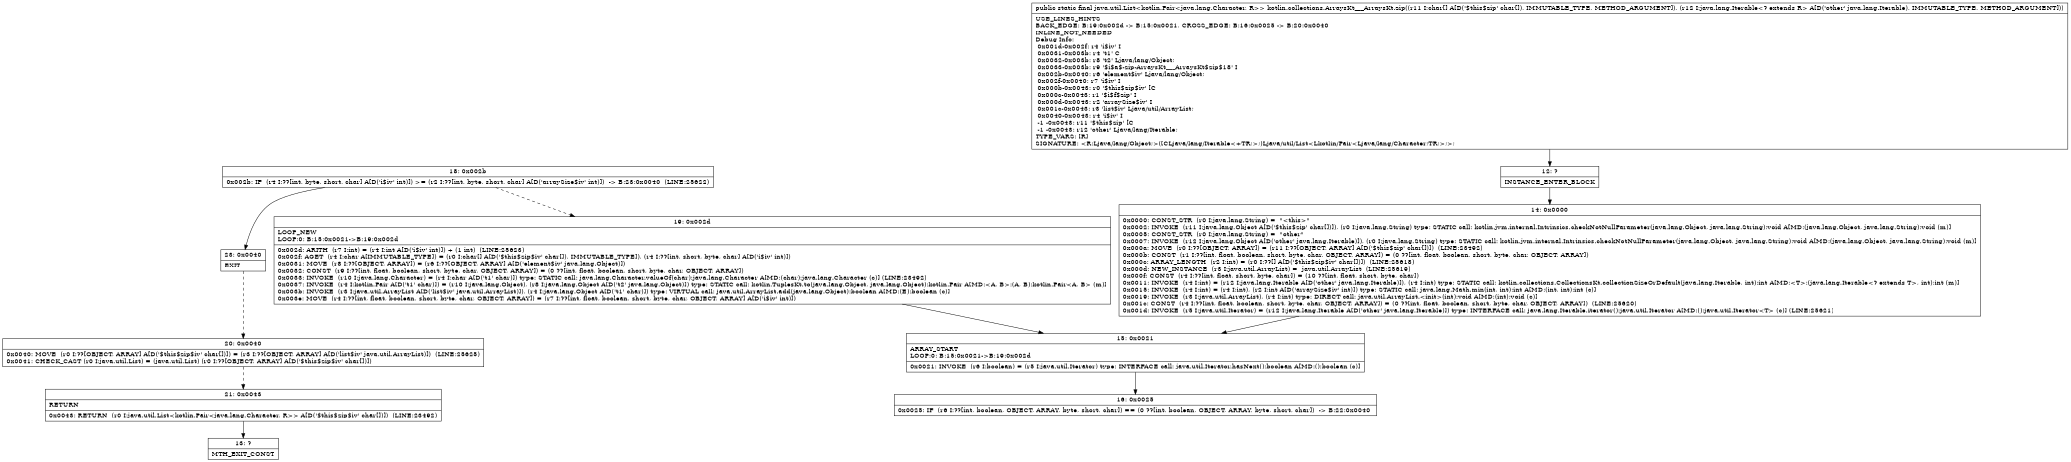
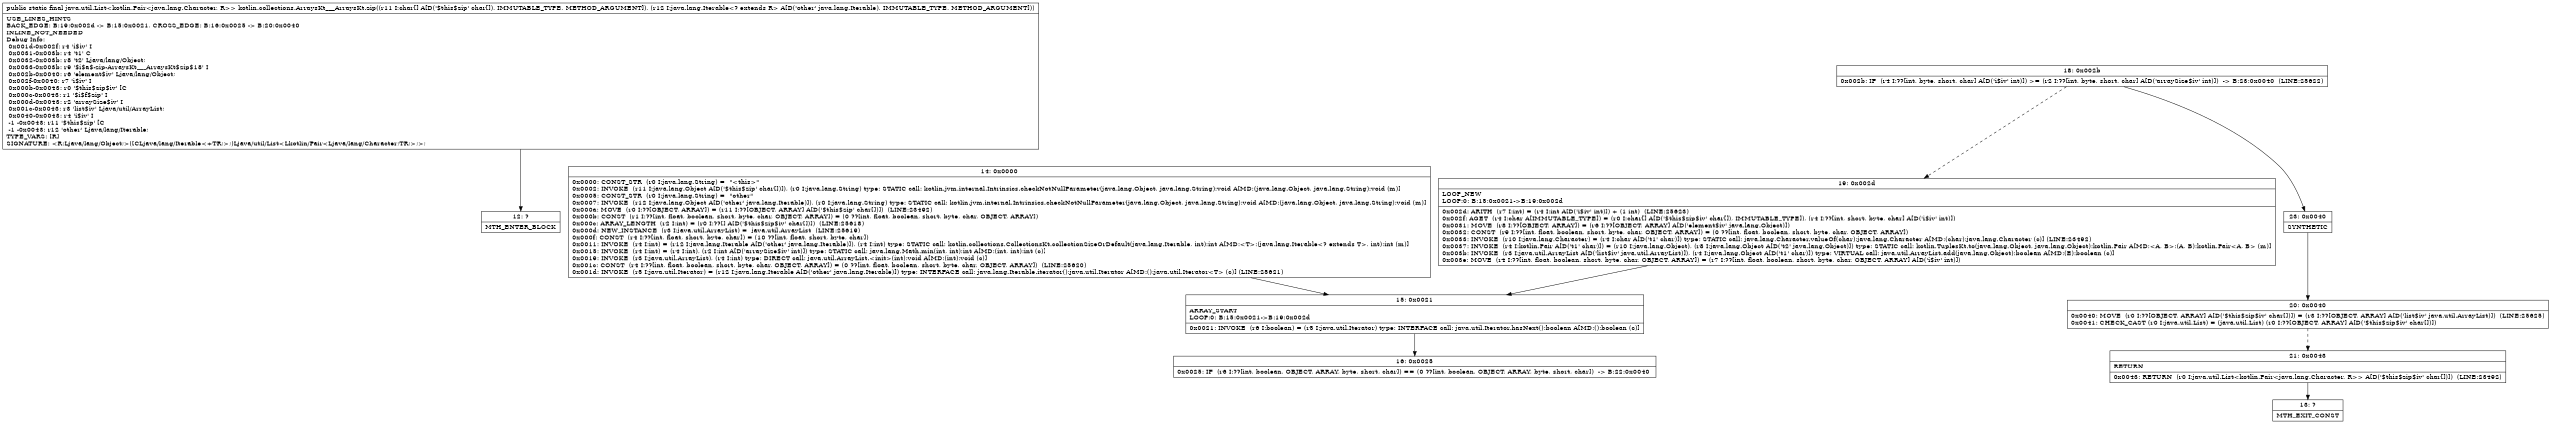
  digraph {
    fontname="DejaVu Serif"
    node [fontname="DejaVu Serif" shape=record]
    edge [fontname="DejaVu Serif"]
-   n1 [label="{12\:\ ?|INSTANCE_ENTER_BLOCK\l}"]
+   n1 [label="{12\:\ ?|MTH_ENTER_BLOCK\l}"]
    n2 [label="{14\:\ 0x0000|0x0000: CONST_STR  (r0 I:java.lang.String) =  \"\<this\>\" \l0x0002: INVOKE  (r11 I:java.lang.Object A[D('$this$zip' char[])]), (r0 I:java.lang.String) type: STATIC call: kotlin.jvm.internal.Intrinsics.checkNotNullParameter(java.lang.Object, java.lang.String):void A[MD:(java.lang.Object, java.lang.String):void (m)]\l0x0005: CONST_STR  (r0 I:java.lang.String) =  \"other\" \l0x0007: INVOKE  (r12 I:java.lang.Object A[D('other' java.lang.Iterable)]), (r0 I:java.lang.String) type: STATIC call: kotlin.jvm.internal.Intrinsics.checkNotNullParameter(java.lang.Object, java.lang.String):void A[MD:(java.lang.Object, java.lang.String):void (m)]\l0x000a: MOVE  (r0 I:??[OBJECT, ARRAY]) = (r11 I:??[OBJECT, ARRAY] A[D('$this$zip' char[])])  (LINE:23492)\l0x000b: CONST  (r1 I:??[int, float, boolean, short, byte, char, OBJECT, ARRAY]) = (0 ??[int, float, boolean, short, byte, char, OBJECT, ARRAY]) \l0x000c: ARRAY_LENGTH  (r2 I:int) = (r0 I:??[] A[D('$this$zip$iv' char[])])  (LINE:25618)\l0x000d: NEW_INSTANCE  (r3 I:java.util.ArrayList) =  java.util.ArrayList  (LINE:25619)\l0x000f: CONST  (r4 I:??[int, float, short, byte, char]) = (10 ??[int, float, short, byte, char]) \l0x0011: INVOKE  (r4 I:int) = (r12 I:java.lang.Iterable A[D('other' java.lang.Iterable)]), (r4 I:int) type: STATIC call: kotlin.collections.CollectionsKt.collectionSizeOrDefault(java.lang.Iterable, int):int A[MD:\<T\>:(java.lang.Iterable\<? extends T\>, int):int (m)]\l0x0015: INVOKE  (r4 I:int) = (r4 I:int), (r2 I:int A[D('arraySize$iv' int)]) type: STATIC call: java.lang.Math.min(int, int):int A[MD:(int, int):int (c)]\l0x0019: INVOKE  (r3 I:java.util.ArrayList), (r4 I:int) type: DIRECT call: java.util.ArrayList.\<init\>(int):void A[MD:(int):void (c)]\l0x001c: CONST  (r4 I:??[int, float, boolean, short, byte, char, OBJECT, ARRAY]) = (0 ??[int, float, boolean, short, byte, char, OBJECT, ARRAY])  (LINE:25620)\l0x001d: INVOKE  (r5 I:java.util.Iterator) = (r12 I:java.lang.Iterable A[D('other' java.lang.Iterable)]) type: INTERFACE call: java.lang.Iterable.iterator():java.util.Iterator A[MD:():java.util.Iterator\<T\> (c)] (LINE:25621)\l}"]
    n3 [label="{15\:\ 0x0021|ARRAY_START\lLOOP:0: B:15:0x0021\-\>B:19:0x002d\l|0x0021: INVOKE  (r6 I:boolean) = (r5 I:java.util.Iterator) type: INTERFACE call: java.util.Iterator.hasNext():boolean A[MD:():boolean (c)]\l}"]
    n4 [label="{16\:\ 0x0025|0x0025: IF  (r6 I:??[int, boolean, OBJECT, ARRAY, byte, short, char]) == (0 ??[int, boolean, OBJECT, ARRAY, byte, short, char])  \-\> B:22:0x0040 \l}"]
    n5 [label="{18\:\ 0x002b|0x002b: IF  (r4 I:??[int, byte, short, char] A[D('i$iv' int)]) \>= (r2 I:??[int, byte, short, char] A[D('arraySize$iv' int)])  \-\> B:23:0x0040  (LINE:25622)\l}"]
    n6 [label="{19\:\ 0x002d|LOOP_NEW\lLOOP:0: B:15:0x0021\-\>B:19:0x002d\l|0x002d: ARITH  (r7 I:int) = (r4 I:int A[D('i$iv' int)]) + (1 int)  (LINE:25623)\l0x002f: AGET  (r4 I:char A[IMMUTABLE_TYPE]) = (r0 I:char[] A[D('$this$zip$iv' char[]), IMMUTABLE_TYPE]), (r4 I:??[int, short, byte, char] A[D('i$iv' int)]) \l0x0031: MOVE  (r8 I:??[OBJECT, ARRAY]) = (r6 I:??[OBJECT, ARRAY] A[D('element$iv' java.lang.Object)]) \l0x0032: CONST  (r9 I:??[int, float, boolean, short, byte, char, OBJECT, ARRAY]) = (0 ??[int, float, boolean, short, byte, char, OBJECT, ARRAY]) \l0x0033: INVOKE  (r10 I:java.lang.Character) = (r4 I:char A[D('t1' char)]) type: STATIC call: java.lang.Character.valueOf(char):java.lang.Character A[MD:(char):java.lang.Character (c)] (LINE:23492)\l0x0037: INVOKE  (r4 I:kotlin.Pair A[D('t1' char)]) = (r10 I:java.lang.Object), (r8 I:java.lang.Object A[D('t2' java.lang.Object)]) type: STATIC call: kotlin.TuplesKt.to(java.lang.Object, java.lang.Object):kotlin.Pair A[MD:\<A, B\>:(A, B):kotlin.Pair\<A, B\> (m)]\l0x003b: INVOKE  (r3 I:java.util.ArrayList A[D('list$iv' java.util.ArrayList)]), (r4 I:java.lang.Object A[D('t1' char)]) type: VIRTUAL call: java.util.ArrayList.add(java.lang.Object):boolean A[MD:(E):boolean (c)]\l0x003e: MOVE  (r4 I:??[int, float, boolean, short, byte, char, OBJECT, ARRAY]) = (r7 I:??[int, float, boolean, short, byte, char, OBJECT, ARRAY] A[D('i$iv' int)]) \l}"]
-   n7 [label="{23\:\ 0x0040|EXIT\l}"]
+   n7 [label="{23\:\ 0x0040|SYNTHETIC\l}"]
    n8 [label="{20\:\ 0x0040|0x0040: MOVE  (r0 I:??[OBJECT, ARRAY] A[D('$this$zip$iv' char[])]) = (r3 I:??[OBJECT, ARRAY] A[D('list$iv' java.util.ArrayList)])  (LINE:25625)\l0x0041: CHECK_CAST (r0 I:java.util.List) = (java.util.List) (r0 I:??[OBJECT, ARRAY] A[D('$this$zip$iv' char[])]) \l}"]
    n9 [label="{21\:\ 0x0043|RETURN\l|0x0043: RETURN  (r0 I:java.util.List\<kotlin.Pair\<java.lang.Character, R\>\> A[D('$this$zip$iv' char[])])  (LINE:23492)\l}"]
    n10 [label="{13\:\ ?|MTH_EXIT_CONST\l}"]
    n11 [label="{public static final java.util.List\<kotlin.Pair\<java.lang.Character, R\>\> kotlin.collections.ArraysKt___ArraysKt.zip((r11 I:char[] A[D('$this$zip' char[]), IMMUTABLE_TYPE, METHOD_ARGUMENT]), (r12 I:java.lang.Iterable\<? extends R\> A[D('other' java.lang.Iterable), IMMUTABLE_TYPE, METHOD_ARGUMENT]))  | USE_LINES_HINTS\lBACK_EDGE: B:19:0x002d \-\> B:15:0x0021, CROSS_EDGE: B:16:0x0025 \-\> B:20:0x0040\lINLINE_NOT_NEEDED\lDebug Info:\l  0x001d\-0x002f: r4 'i$iv' I\l  0x0031\-0x003b: r4 't1' C\l  0x0032\-0x003b: r8 't2' Ljava\/lang\/Object;\l  0x0033\-0x003b: r9 '$i$a$\-zip\-ArraysKt___ArraysKt$zip$18' I\l  0x002b\-0x0040: r6 'element$iv' Ljava\/lang\/Object;\l  0x002f\-0x0040: r7 'i$iv' I\l  0x000b\-0x0043: r0 '$this$zip$iv' [C\l  0x000c\-0x0043: r1 '$i$f$zip' I\l  0x000d\-0x0043: r2 'arraySize$iv' I\l  0x001c\-0x0043: r3 'list$iv' Ljava\/util\/ArrayList;\l  0x0040\-0x0043: r4 'i$iv' I\l  \-1 \-0x0043: r11 '$this$zip' [C\l  \-1 \-0x0043: r12 'other' Ljava\/lang\/Iterable;\lTYPE_VARS: [R]\lSIGNATURE: \<R:Ljava\/lang\/Object;\>([CLjava\/lang\/Iterable\<+TR;\>;)Ljava\/util\/List\<Lkotlin\/Pair\<Ljava\/lang\/Character;TR;\>;\>;\l}"]
-   n1 -> n2
    n2 -> n3
    n3 -> n4
    n5 -> n6 [style=dashed]
    n5 -> n7
    n6 -> n3
-   n7 -> n8 [style=dashed]
+   n7 -> n8
    n8 -> n9 [style=dashed]
    n9 -> n10
    n11 -> n1
  }
